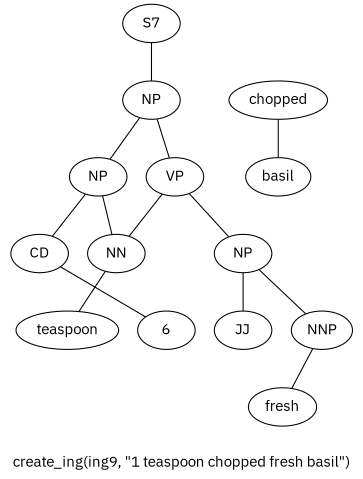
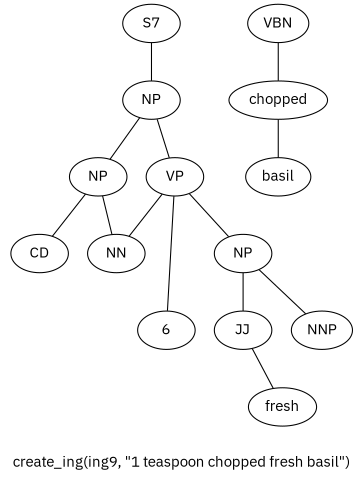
  graph {
    fontname="IBM Plex Sans"
    label="create_ing(ing9, \"1 teaspoon chopped fresh basil\")"
    node [fontname="IBM Plex Sans"]
    edge [fontname="IBM Plex Sans"]
    n1 [label=S7]
    n2 [label=NP]
    n3 [label=NP]
    n4 [label=VP]
    n5 [label=CD]
    n6 [label=NN]
    n7 [label=NP]
    n8 [label=6]
-   n9 [label=teaspoon]
+   n10 [label=VBN]
    n11 [label=chopped]
    n12 [label=JJ]
    n13 [label=NNP]
    n14 [label=basil]
    n15 [label=fresh]
    n1 -- n2
    n2 -- n3
    n2 -- n4
    n3 -- n5
    n3 -- n6
    n4 -- n6
    n4 -- n7
-   n5 -- n8
-   n6 -- n9
+   n4 -- n8
    n7 -- n12
    n7 -- n13
+   n10 -- n11
    n11 -- n14
-   n13 -- n15
+   n12 -- n15
  }
